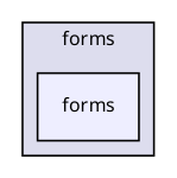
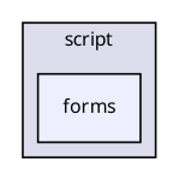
  digraph {
    compound=true
    n1 [fillcolor="#eeeeff" fontname="FreeSans.ttf" fontsize=10 label=forms pencolor=black shape=box style=filled]
    subgraph cluster_1 {
      bgcolor="#ddddee"
      fontname="FreeSans.ttf"
      fontsize=10
-     label=forms
+     label=script
      pencolor=black
      n1
    }
  }
